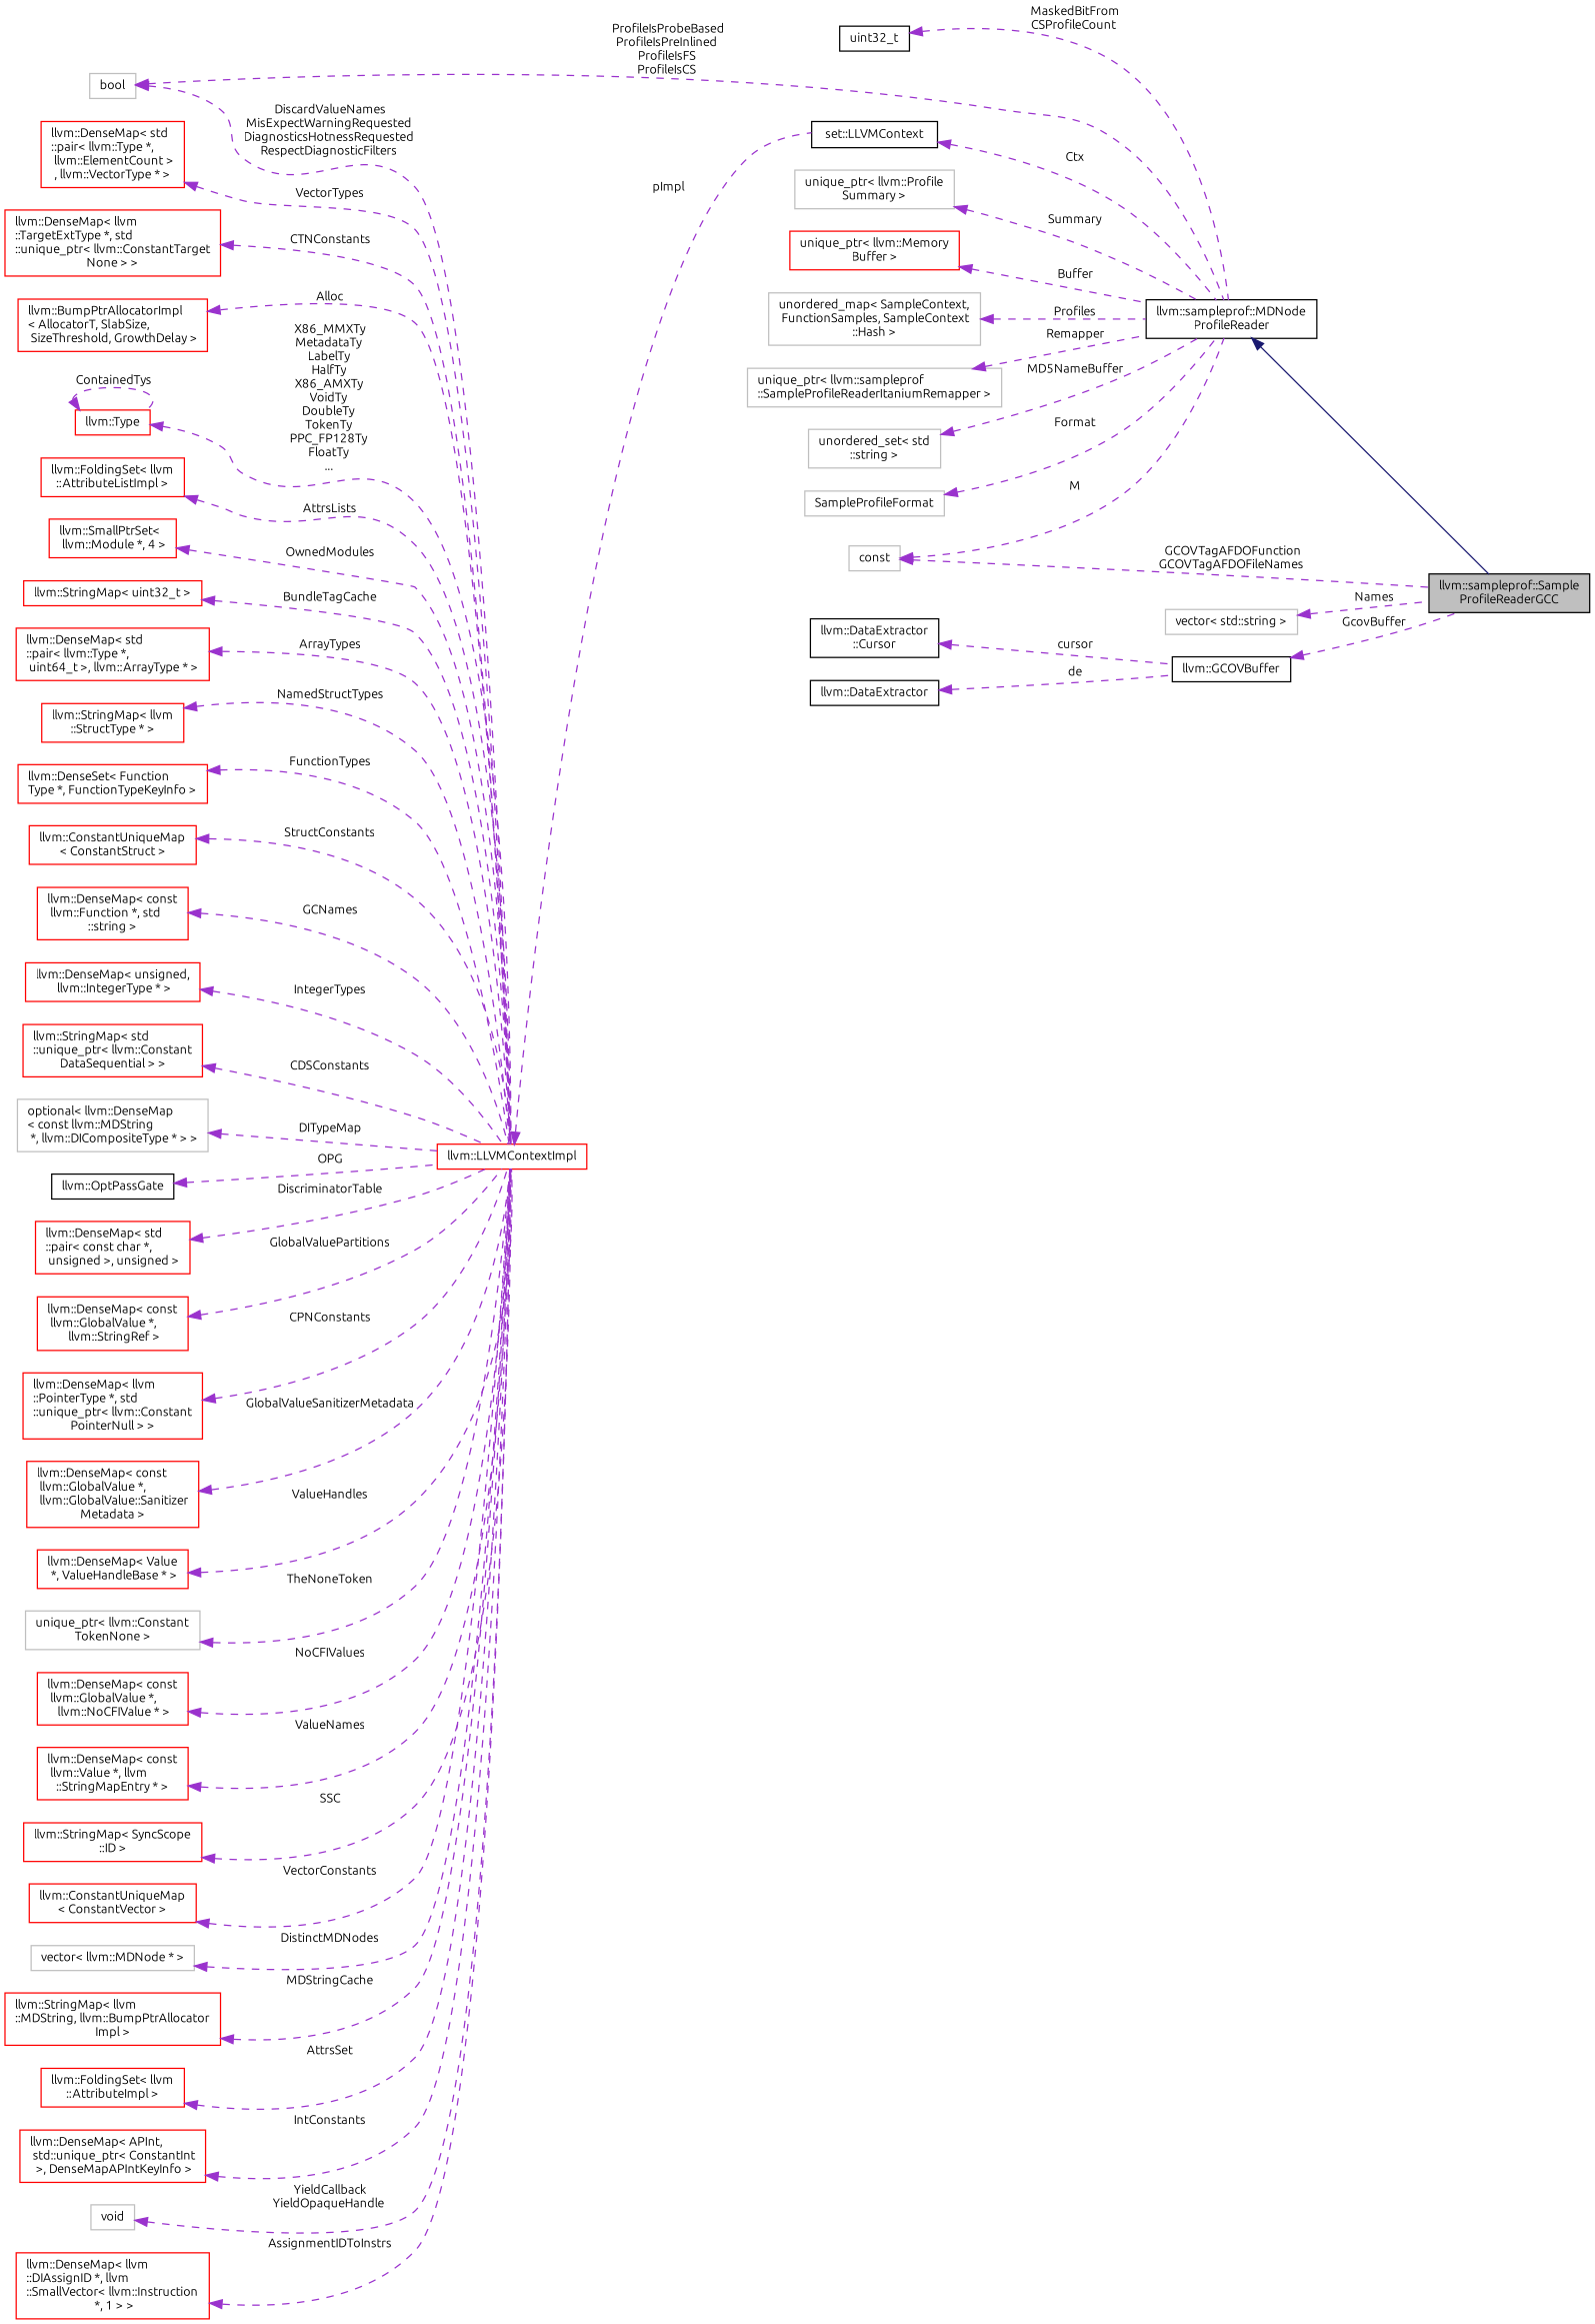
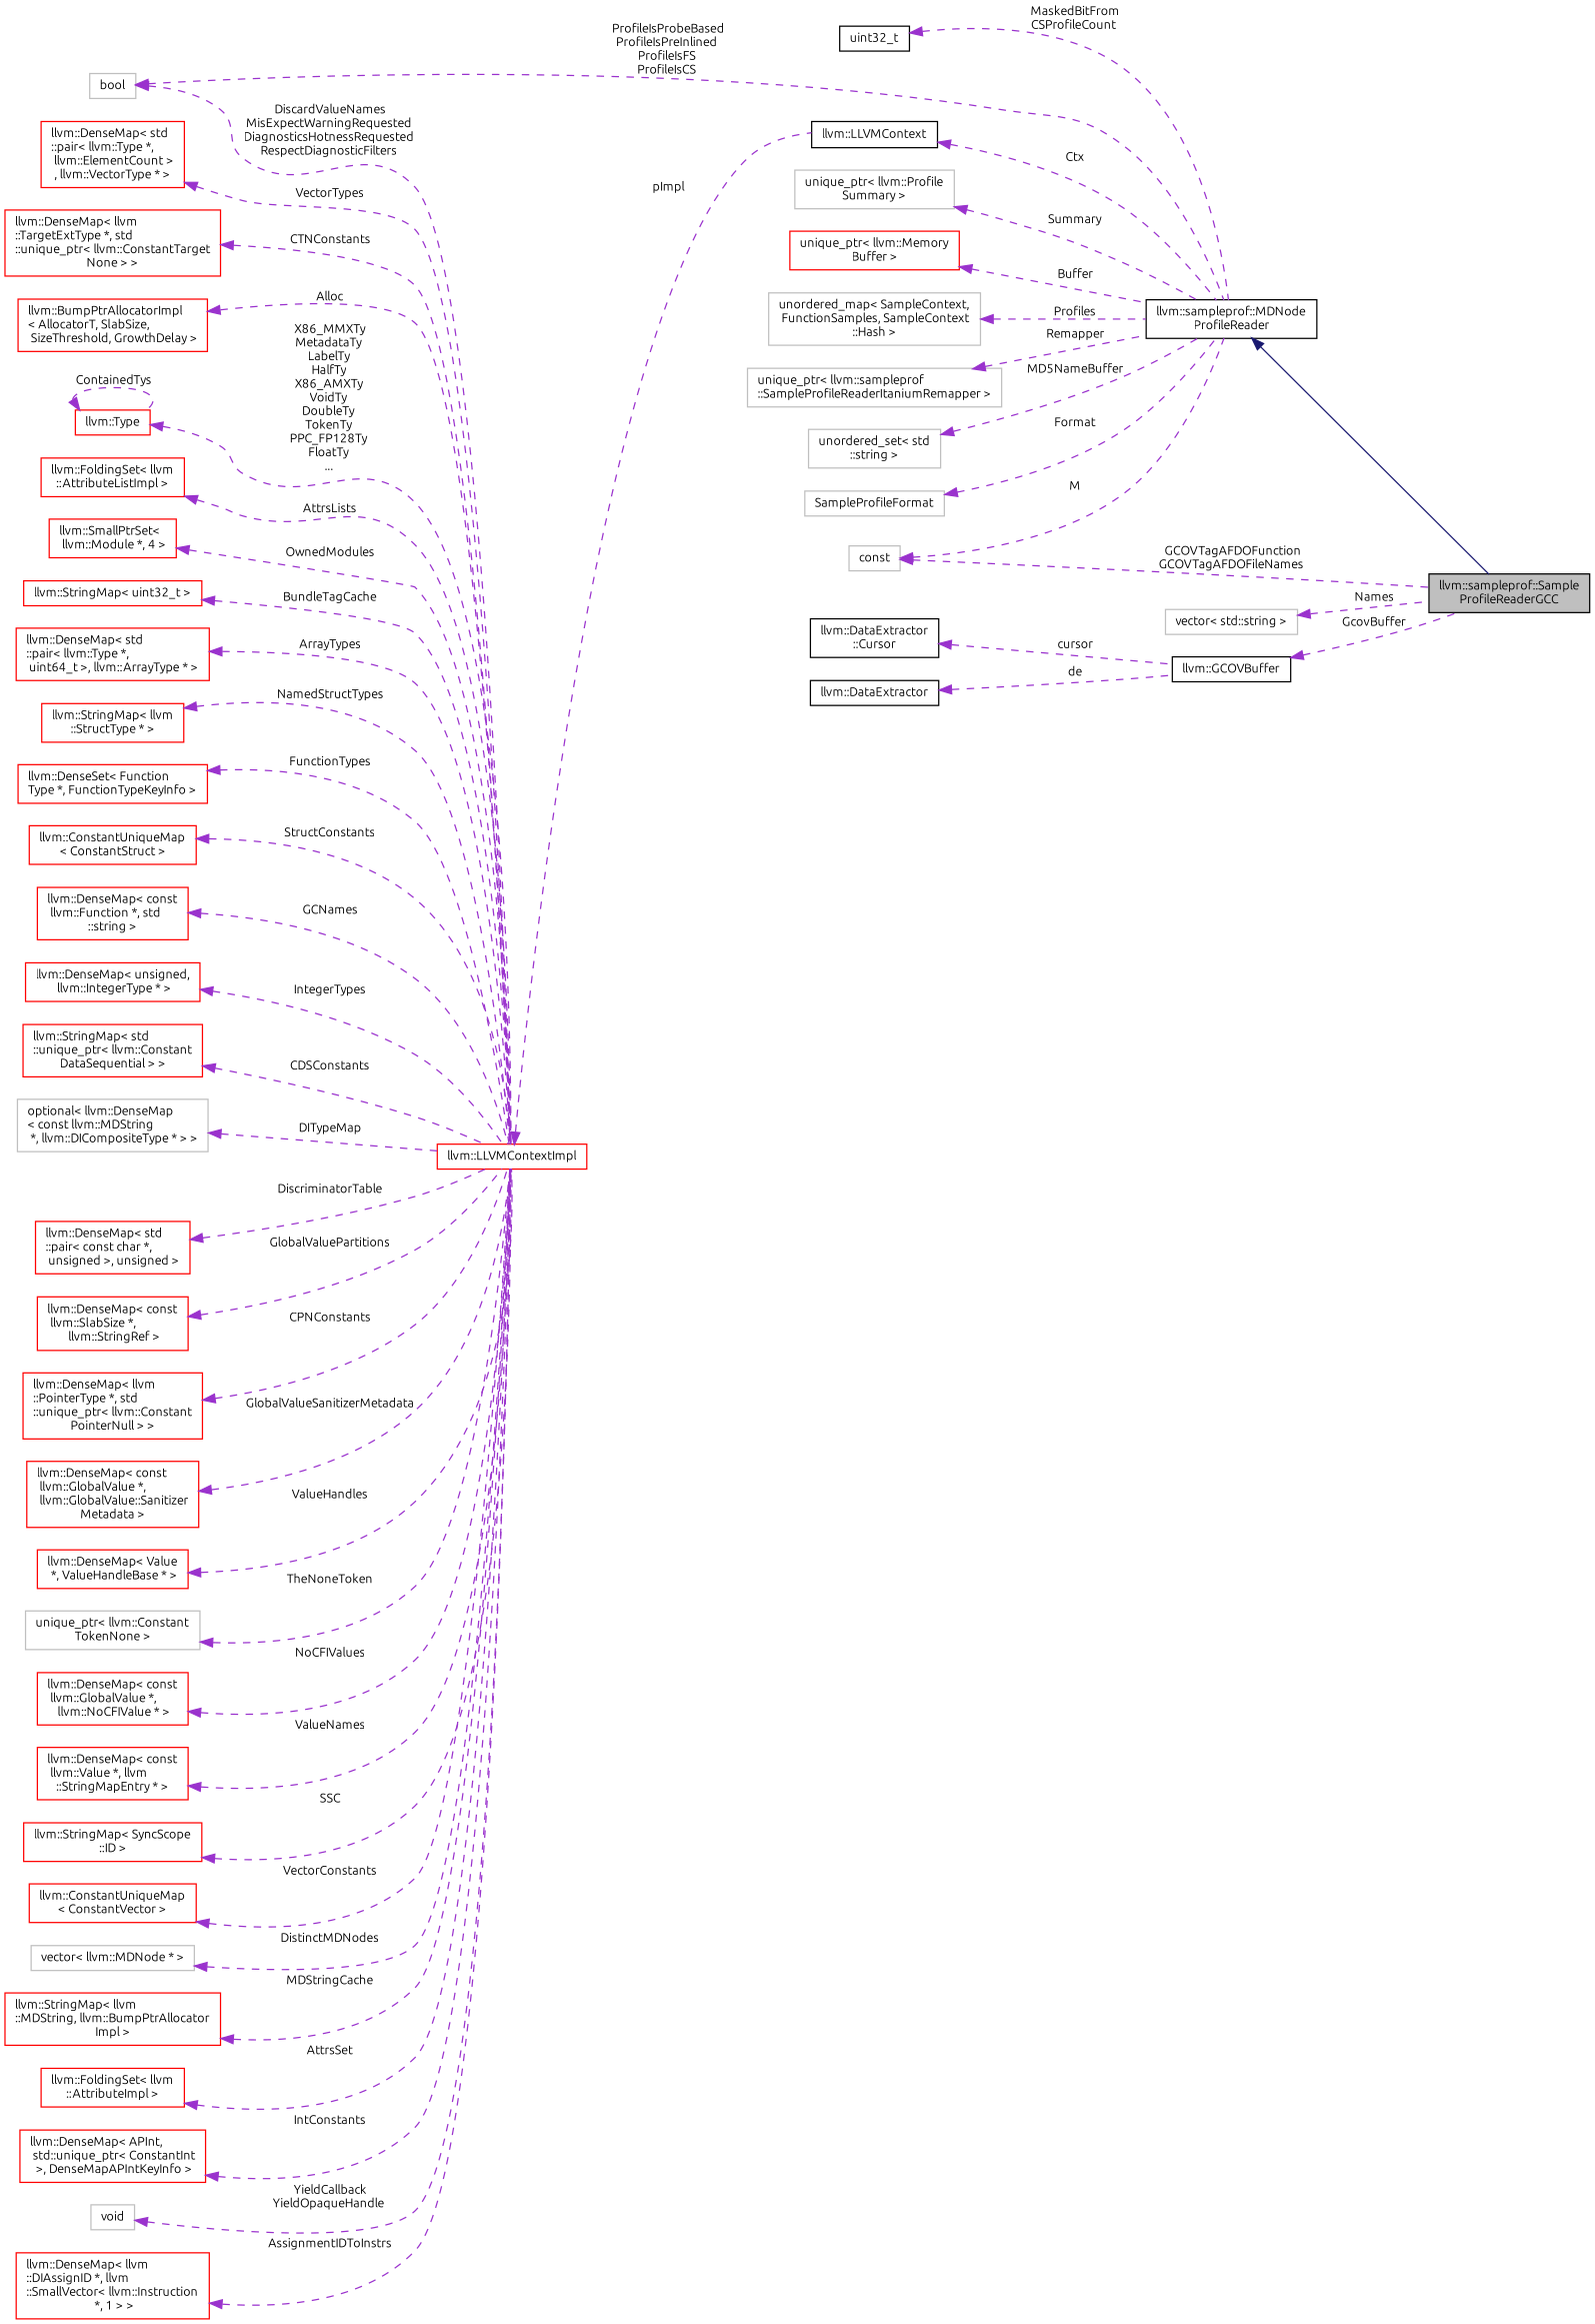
  digraph {
    fontname=Ubuntu
    rankdir=LR
    node [color=red fontname=Ubuntu fontsize=10 shape=record]
    edge [color=darkorchid3 dir=back fontname=Ubuntu fontsize=10 labelfontname=Helvetica labelfontsize=10 style=dashed]
    n1 [color=black fillcolor=grey75 fontcolor=black height=0.2 label="llvm::sampleprof::Sample\lProfileReaderGCC" style=filled width=0.4]
    n2 [color=black height=0.2 label="llvm::sampleprof::MDNode\lProfileReader" width=0.4]
    n3 [color=grey75 height=0.2 label="unordered_map\< SampleContext,\l FunctionSamples, SampleContext\l::Hash \>" width=0.4]
    n4 [color=grey75 height=0.2 label="unique_ptr\< llvm::sampleprof\l::SampleProfileReaderItaniumRemapper \>" width=0.4]
    n5 [color=grey75 height=0.2 label="unordered_set\< std\l::string \>" width=0.4]
    n6 [color=grey75 height=0.2 label=SampleProfileFormat width=0.4]
    n7 [color=black height=0.2 label=uint32_t width=0.4]
    n8 [color=grey75 height=0.2 label=bool width=0.4]
    n9 [height=0.2 label="llvm::LLVMContextImpl" width=0.4]
-   n10 [color=black height=0.2 label="set::LLVMContext" width=0.4]
+   n10 [color=black height=0.2 label="llvm::LLVMContext" width=0.4]
    n11 [height=0.2 label="llvm::BumpPtrAllocatorImpl\l\< AllocatorT, SlabSize,\l SizeThreshold, GrowthDelay \>" width=0.4]
    n12 [height=0.2 label="llvm::Type" width=0.4]
    n13 [height=0.2 label="llvm::FoldingSet\< llvm\l::AttributeListImpl \>" width=0.4]
    n14 [height=0.2 label="llvm::SmallPtrSet\<\l llvm::Module *, 4 \>" width=0.4]
    n15 [height=0.2 label="llvm::StringMap\< uint32_t \>" width=0.4]
    n16 [height=0.2 label="llvm::DenseMap\< std\l::pair\< llvm::Type *,\l uint64_t \>, llvm::ArrayType * \>" width=0.4]
    n17 [height=0.2 label="llvm::StringMap\< llvm\l::StructType * \>" width=0.4]
    n18 [height=0.2 label="llvm::DenseSet\< Function\lType *, FunctionTypeKeyInfo \>" width=0.4]
    n19 [height=0.2 label="llvm::ConstantUniqueMap\l\< ConstantStruct \>" width=0.4]
    n20 [height=0.2 label="llvm::DenseMap\< const\l llvm::Function *, std\l::string \>" width=0.4]
    n21 [height=0.2 label="llvm::DenseMap\< unsigned,\l llvm::IntegerType * \>" width=0.4]
    n22 [height=0.2 label="llvm::StringMap\< std\l::unique_ptr\< llvm::Constant\lDataSequential \> \>" width=0.4]
    n23 [color=grey75 height=0.2 label="optional\< llvm::DenseMap\l\< const llvm::MDString\l *, llvm::DICompositeType * \> \>" width=0.4]
-   n24 [color=black height=0.2 label="llvm::OptPassGate" width=0.4]
    n25 [height=0.2 label="llvm::DenseMap\< std\l::pair\< const char *,\l unsigned \>, unsigned \>" width=0.4]
-   n26 [height=0.2 label="llvm::DenseMap\< const\l llvm::GlobalValue *,\l llvm::StringRef \>" width=0.4]
+   n26 [height=0.2 label="llvm::DenseMap\< const\l llvm::SlabSize *,\l llvm::StringRef \>" width=0.4]
    n27 [height=0.2 label="llvm::DenseMap\< llvm\l::PointerType *, std\l::unique_ptr\< llvm::Constant\lPointerNull \> \>" width=0.4]
    n28 [height=0.2 label="llvm::DenseMap\< const\l llvm::GlobalValue *,\l llvm::GlobalValue::Sanitizer\lMetadata \>" width=0.4]
    n29 [height=0.2 label="llvm::DenseMap\< Value\l *, ValueHandleBase * \>" width=0.4]
    n30 [color=grey75 height=0.2 label="unique_ptr\< llvm::Constant\lTokenNone \>" width=0.4]
    n31 [height=0.2 label="llvm::DenseMap\< const\l llvm::GlobalValue *,\l llvm::NoCFIValue * \>" width=0.4]
    n32 [height=0.2 label="llvm::DenseMap\< const\l llvm::Value *, llvm\l::StringMapEntry * \>" width=0.4]
    n33 [height=0.2 label="llvm::StringMap\< SyncScope\l::ID \>" width=0.4]
    n34 [height=0.2 label="llvm::ConstantUniqueMap\l\< ConstantVector \>" width=0.4]
    n35 [color=grey75 height=0.2 label="vector\< llvm::MDNode * \>" width=0.4]
    n36 [height=0.2 label="llvm::StringMap\< llvm\l::MDString, llvm::BumpPtrAllocator\lImpl \>" width=0.4]
    n37 [height=0.2 label="llvm::FoldingSet\< llvm\l::AttributeImpl \>" width=0.4]
    n38 [height=0.2 label="llvm::DenseMap\< APInt,\l std::unique_ptr\< ConstantInt\l \>, DenseMapAPIntKeyInfo \>" width=0.4]
    n39 [color=grey75 height=0.2 label=void width=0.4]
    n40 [height=0.2 label="llvm::DenseMap\< llvm\l::DIAssignID *, llvm\l::SmallVector\< llvm::Instruction\l *, 1 \> \>" width=0.4]
    n41 [height=0.2 label="llvm::DenseMap\< std\l::pair\< llvm::Type *,\l llvm::ElementCount \>\l, llvm::VectorType * \>" width=0.4]
    n42 [height=0.2 label="llvm::DenseMap\< llvm\l::TargetExtType *, std\l::unique_ptr\< llvm::ConstantTarget\lNone \> \>" width=0.4]
    n43 [color=grey75 height=0.2 label=const width=0.4]
    n44 [color=grey75 height=0.2 label="unique_ptr\< llvm::Profile\lSummary \>" width=0.4]
    n45 [height=0.2 label="unique_ptr\< llvm::Memory\lBuffer \>" width=0.4]
    n46 [color=grey75 height=0.2 label="vector\< std::string \>" width=0.4]
    n47 [color=black height=0.2 label="llvm::GCOVBuffer" width=0.4]
    n48 [color=black height=0.2 label="llvm::DataExtractor\l::Cursor" width=0.4]
    n49 [color=black height=0.2 label="llvm::DataExtractor" width=0.4]
    n2 -> n1 [color=midnightblue style=solid]
    n3 -> n2 [label=" Profiles"]
    n4 -> n2 [label=" Remapper"]
    n5 -> n2 [label=" MD5NameBuffer"]
    n6 -> n2 [label=" Format"]
    n7 -> n2 [label=" MaskedBitFrom\nCSProfileCount"]
    n8 -> n2 [label=" ProfileIsProbeBased\nProfileIsPreInlined\nProfileIsFS\nProfileIsCS"]
    n8 -> n9 [label=" DiscardValueNames\nMisExpectWarningRequested\nDiagnosticsHotnessRequested\nRespectDiagnosticFilters"]
    n9 -> n10 [label=" pImpl"]
    n10 -> n2 [label=" Ctx"]
    n11 -> n9 [label=" Alloc"]
    n12 -> n9 [label=" X86_MMXTy\nMetadataTy\nLabelTy\nHalfTy\nX86_AMXTy\nVoidTy\nDoubleTy\nTokenTy\nPPC_FP128Ty\nFloatTy\n..."]
    n12 -> n12 [label=" ContainedTys"]
    n13 -> n9 [label=" AttrsLists"]
    n14 -> n9 [label=" OwnedModules"]
    n15 -> n9 [label=" BundleTagCache"]
    n16 -> n9 [label=" ArrayTypes"]
    n17 -> n9 [label=" NamedStructTypes"]
    n18 -> n9 [label=" FunctionTypes"]
    n19 -> n9 [label=" StructConstants"]
    n20 -> n9 [label=" GCNames"]
    n21 -> n9 [label=" IntegerTypes"]
    n22 -> n9 [label=" CDSConstants"]
    n23 -> n9 [label=" DITypeMap"]
-   n24 -> n9 [label=" OPG"]
    n25 -> n9 [label=" DiscriminatorTable"]
    n26 -> n9 [label=" GlobalValuePartitions"]
    n27 -> n9 [label=" CPNConstants"]
    n28 -> n9 [label=" GlobalValueSanitizerMetadata"]
    n29 -> n9 [label=" ValueHandles"]
    n30 -> n9 [label=" TheNoneToken"]
    n31 -> n9 [label=" NoCFIValues"]
    n32 -> n9 [label=" ValueNames"]
    n33 -> n9 [label=" SSC"]
    n34 -> n9 [label=" VectorConstants"]
    n35 -> n9 [label=" DistinctMDNodes"]
    n36 -> n9 [label=" MDStringCache"]
    n37 -> n9 [label=" AttrsSet"]
    n38 -> n9 [label=" IntConstants"]
    n39 -> n9 [label=" YieldCallback\nYieldOpaqueHandle"]
    n40 -> n9 [label=" AssignmentIDToInstrs"]
    n41 -> n9 [label=" VectorTypes"]
    n42 -> n9 [label=" CTNConstants"]
    n43 -> n1 [label=" GCOVTagAFDOFunction\nGCOVTagAFDOFileNames"]
    n43 -> n2 [label=" M"]
    n44 -> n2 [label=" Summary"]
    n45 -> n2 [label=" Buffer"]
    n46 -> n1 [label=" Names"]
    n47 -> n1 [label=" GcovBuffer"]
    n48 -> n47 [label=" cursor"]
    n49 -> n47 [label=" de"]
  }
